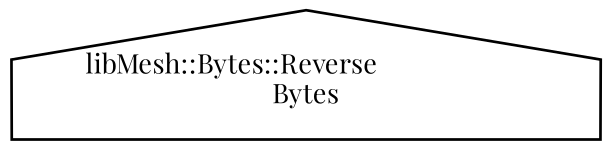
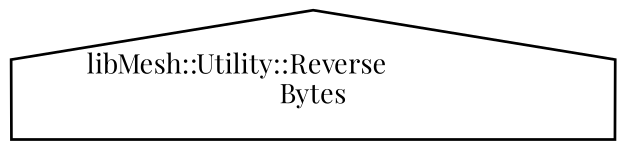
  digraph {
    rankdir=TB
    fontname="Playfair Display"
-   n1 [color=black fillcolor=white fontname="Playfair Display" fontsize=10 height=0.2 label="libMesh::Bytes::Reverse\lBytes" shape=house style=filled width=0.4]
+   n1 [color=black fillcolor=white fontname="Playfair Display" fontsize=10 height=0.2 label="libMesh::Utility::Reverse\lBytes" shape=house style=filled width=0.4]
  }
